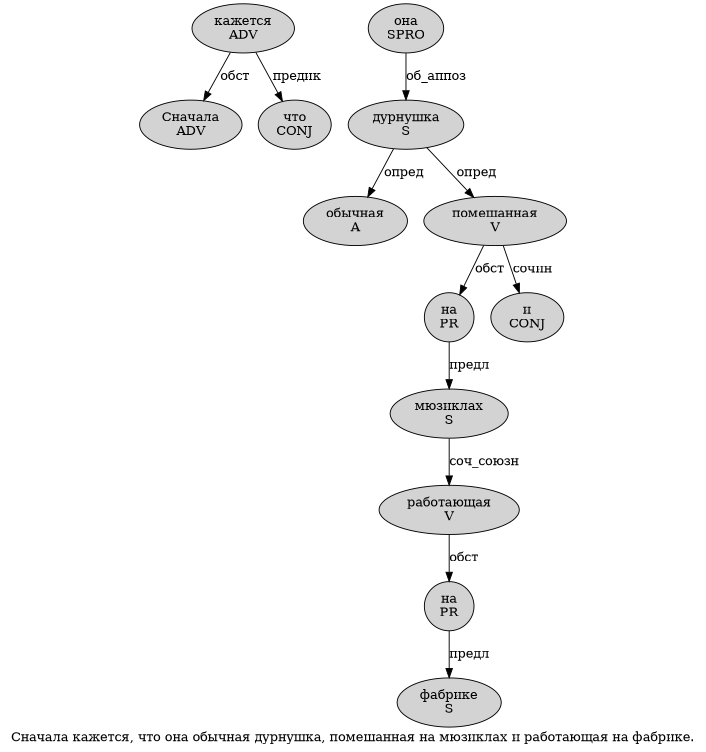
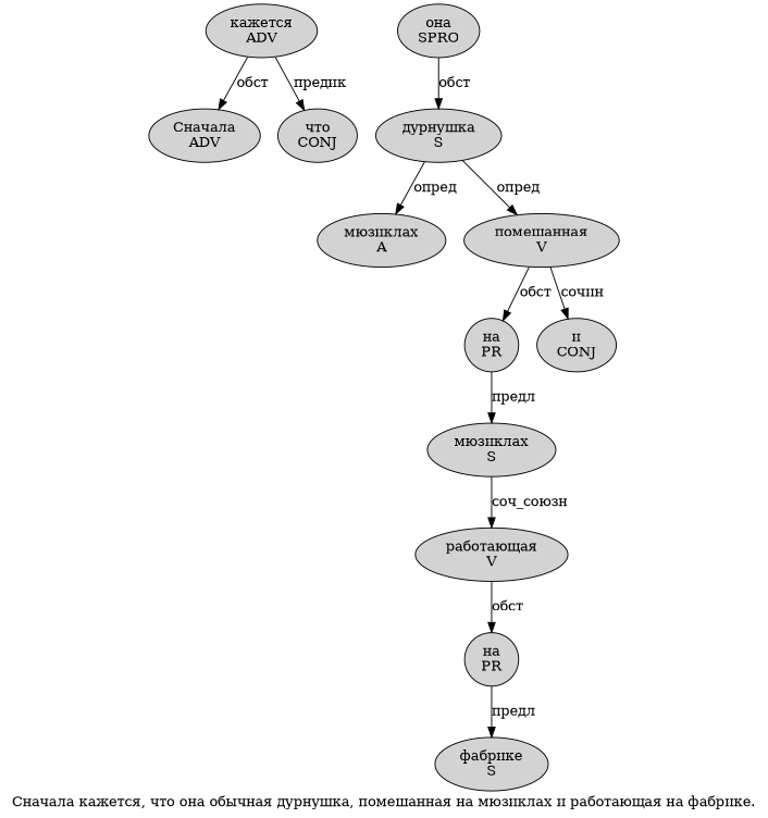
  digraph {
    label="Сначала кажется, что она обычная дурнушка, помешанная на мюзиклах и работающая на фабрике."
    node [fillcolor=lightgray penwidth=1 shape=ellipse style=filled]
    n1 [label="Сначала\nADV"]
    n2 [label="кажется\nADV"]
    n3 [label="что\nCONJ"]
    n4 [label="она\nSPRO"]
    n5 [label="дурнушка\nS"]
-   n6 [label="обычная\nA"]
+   n6 [label="мюзиклах\nA"]
    n7 [label="помешанная\nV"]
    n8 [label="на\nPR"]
    n9 [label="и\nCONJ"]
    n10 [label="мюзиклах\nS"]
    n11 [label="работающая\nV"]
    n12 [label="на\nPR"]
    n13 [label="фабрике\nS"]
    n2 -> n1 [label="обст"]
    n2 -> n3 [label="предик"]
-   n4 -> n5 [label="об_аппоз"]
+   n4 -> n5 [label="обст"]
    n5 -> n6 [label="опред"]
    n5 -> n7 [label="опред"]
    n7 -> n8 [label="обст"]
    n7 -> n9 [label="сочин"]
    n8 -> n10 [label="предл"]
    n10 -> n11 [label="соч_союзн"]
    n11 -> n12 [label="обст"]
    n12 -> n13 [label="предл"]
  }
